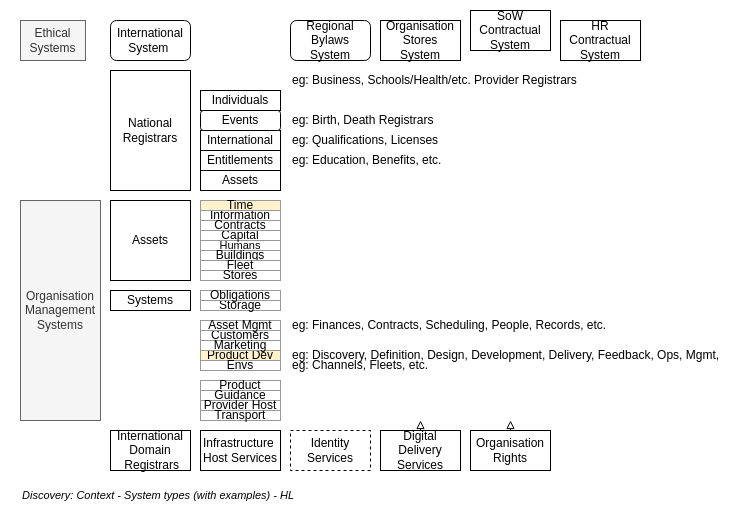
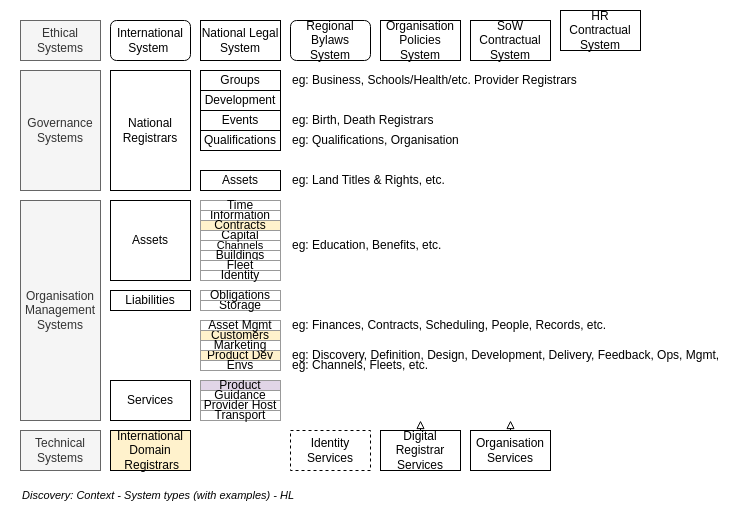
  <mxCell id="0" />
  <mxCell id="1" parent="0" />
  <mxCell id="2" value="International System&amp;nbsp;" style="whiteSpace=wrap;html=1;rounded=1;" vertex="1" parent="1"><mxGeometry x="110" y="20" width="80" height="40" as="geometry" /></mxCell>
- <mxCell id="4" value="Organisation Stores System" style="rounded=0;whiteSpace=wrap;html=1;" vertex="1" parent="1"><mxGeometry x="380" y="20" width="80" height="40" as="geometry" /></mxCell>
+ <mxCell id="3" value="National Legal System" style="rounded=0;whiteSpace=wrap;html=1;" vertex="1" parent="1"><mxGeometry x="200" y="20" width="80" height="40" as="geometry" /></mxCell>
+ <mxCell id="4" value="Organisation Policies System" style="rounded=0;whiteSpace=wrap;html=1;" vertex="1" parent="1"><mxGeometry x="380" y="20" width="80" height="40" as="geometry" /></mxCell>
  <mxCell id="5" value="Regional Bylaws System" style="whiteSpace=wrap;html=1;rounded=1;" vertex="1" parent="1"><mxGeometry x="290" y="20" width="80" height="40" as="geometry" /></mxCell>
- <mxCell id="6" value="SoW Contractual System" style="rounded=0;whiteSpace=wrap;html=1;" vertex="1" parent="1"><mxGeometry x="470" y="10" width="80" height="40" as="geometry" /></mxCell>
- <mxCell id="7" value="Infrastructure&amp;nbsp;&lt;br&gt;Host Services" style="rounded=0;whiteSpace=wrap;html=1;" vertex="1" parent="1"><mxGeometry x="200" y="430" width="80" height="40" as="geometry" /></mxCell>
- <mxCell id="8" value="HR Contractual System" style="rounded=0;whiteSpace=wrap;html=1;" vertex="1" parent="1"><mxGeometry x="560" y="20" width="80" height="40" as="geometry" /></mxCell>
- <mxCell id="9" value="International Domain&lt;br&gt;&amp;nbsp;Registrars" style="rounded=0;whiteSpace=wrap;html=1;" vertex="1" parent="1"><mxGeometry x="110" y="430" width="80" height="40" as="geometry" /></mxCell>
+ <mxCell id="6" value="SoW Contractual System" style="rounded=0;whiteSpace=wrap;html=1;" vertex="1" parent="1"><mxGeometry x="470" y="20" width="80" height="40" as="geometry" /></mxCell>
+ <mxCell id="8" value="HR Contractual System" style="rounded=0;whiteSpace=wrap;html=1;" vertex="1" parent="1"><mxGeometry x="560" y="10" width="80" height="40" as="geometry" /></mxCell>
+ <mxCell id="9" value="International Domain&lt;br&gt;&amp;nbsp;Registrars" style="rounded=0;whiteSpace=wrap;html=1;fillColor=#fff2cc;" vertex="1" parent="1"><mxGeometry x="110" y="430" width="80" height="40" as="geometry" /></mxCell>
  <mxCell id="10" value="National Registrars" style="rounded=0;whiteSpace=wrap;html=1;" vertex="1" parent="1"><mxGeometry x="110" y="70" width="80" height="120" as="geometry" /></mxCell>
- <mxCell id="11" value="Ethical Systems" style="rounded=0;whiteSpace=wrap;html=1;fillColor=#f5f5f5;fontColor=#333333;strokeColor=#666666;" vertex="1" parent="1"><mxGeometry x="20" y="20" width="65" height="40" as="geometry" /></mxCell>
+ <mxCell id="11" value="Ethical Systems" style="rounded=0;whiteSpace=wrap;html=1;fillColor=#f5f5f5;fontColor=#333333;strokeColor=#666666;" vertex="1" parent="1"><mxGeometry x="20" y="20" width="80" height="40" as="geometry" /></mxCell>
+ <mxCell id="12" value="Governance Systems" style="rounded=0;whiteSpace=wrap;html=1;fillColor=#f5f5f5;fontColor=#333333;strokeColor=#666666;" vertex="1" parent="1"><mxGeometry x="20" y="70" width="80" height="120" as="geometry" /></mxCell>
+ <mxCell id="13" value="Technical Systems" style="rounded=0;whiteSpace=wrap;html=1;fillColor=#f5f5f5;fontColor=#333333;strokeColor=#666666;" vertex="1" parent="1"><mxGeometry x="20" y="430" width="80" height="40" as="geometry" /></mxCell>
  <mxCell id="14" value="Identity&lt;br&gt;Services" style="rounded=0;whiteSpace=wrap;html=1;dashed=1;" vertex="1" parent="1"><mxGeometry x="290" y="430" width="80" height="40" as="geometry" /></mxCell>
- <mxCell id="15" value="Individuals" style="rounded=0;whiteSpace=wrap;html=1;" vertex="1" parent="1"><mxGeometry x="200" y="90" width="80" height="20" as="geometry" /></mxCell>
+ <mxCell id="15" value="Development" style="rounded=0;whiteSpace=wrap;html=1;" vertex="1" parent="1"><mxGeometry x="200" y="90" width="80" height="20" as="geometry" /></mxCell>
+ <mxCell id="16" value="Groups" style="rounded=0;whiteSpace=wrap;html=1;" vertex="1" parent="1"><mxGeometry x="200" y="70" width="80" height="20" as="geometry" /></mxCell>
  <mxCell id="17" value="eg: Business, Schools/Health/etc. Provider Registrars" style="text;html=1;strokeColor=none;fillColor=none;align=left;verticalAlign=middle;whiteSpace=wrap;rounded=0;" vertex="1" parent="1"><mxGeometry x="290" y="70" width="350" height="20" as="geometry" /></mxCell>
- <mxCell id="18" value="International" style="rounded=0;whiteSpace=wrap;html=1;" vertex="1" parent="1"><mxGeometry x="200" y="130" width="80" height="20" as="geometry" /></mxCell>
- <mxCell id="19" value="eg: Qualifications, Licenses" style="text;html=1;strokeColor=none;fillColor=none;align=left;verticalAlign=middle;whiteSpace=wrap;rounded=0;" vertex="1" parent="1"><mxGeometry x="290" y="130" width="350" height="20" as="geometry" /></mxCell>
- <mxCell id="20" value="Entitlements" style="rounded=0;whiteSpace=wrap;html=1;" vertex="1" parent="1"><mxGeometry x="200" y="150" width="80" height="20" as="geometry" /></mxCell>
- <mxCell id="21" value="eg: Education, Benefits, etc." style="text;html=1;strokeColor=none;fillColor=none;align=left;verticalAlign=middle;whiteSpace=wrap;rounded=0;" vertex="1" parent="1"><mxGeometry x="290" y="150" width="350" height="20" as="geometry" /></mxCell>
+ <mxCell id="18" value="Qualifications" style="rounded=0;whiteSpace=wrap;html=1;" vertex="1" parent="1"><mxGeometry x="200" y="130" width="80" height="20" as="geometry" /></mxCell>
+ <mxCell id="19" value="eg: Qualifications, Organisation" style="text;html=1;strokeColor=none;fillColor=none;align=left;verticalAlign=middle;whiteSpace=wrap;rounded=0;" vertex="1" parent="1"><mxGeometry x="290" y="130" width="350" height="20" as="geometry" /></mxCell>
+ <mxCell id="21" value="eg: Education, Benefits, etc." style="text;html=1;strokeColor=none;fillColor=none;align=left;verticalAlign=middle;whiteSpace=wrap;rounded=0;" vertex="1" parent="1"><mxGeometry x="290" y="235" width="350" height="20" as="geometry" /></mxCell>
  <mxCell id="22" value="Assets" style="rounded=0;whiteSpace=wrap;html=1;" vertex="1" parent="1"><mxGeometry x="200" y="170" width="80" height="20" as="geometry" /></mxCell>
+ <mxCell id="23" value="eg: Land Titles &amp;amp; Rights, etc." style="text;html=1;strokeColor=none;fillColor=none;align=left;verticalAlign=middle;whiteSpace=wrap;rounded=0;" vertex="1" parent="1"><mxGeometry x="290" y="170" width="350" height="20" as="geometry" /></mxCell>
  <mxCell id="24" style="rounded=0;orthogonalLoop=1;jettySize=auto;html=1;endArrow=block;endFill=0;" edge="1" parent="1" source="25"><mxGeometry relative="1" as="geometry"><mxPoint x="420" y="420" as="targetPoint" /></mxGeometry></mxCell>
- <mxCell id="25" value="Digital&lt;br&gt;Delivery&lt;br&gt;Services" style="rounded=0;whiteSpace=wrap;html=1;" vertex="1" parent="1"><mxGeometry x="380" y="430" width="80" height="40" as="geometry" /></mxCell>
- <mxCell id="26" value="Organisation&lt;br&gt;Rights" style="rounded=0;whiteSpace=wrap;html=1;" vertex="1" parent="1"><mxGeometry x="470" y="430" width="80" height="40" as="geometry" /></mxCell>
- <mxCell id="27" value="Events" style="whiteSpace=wrap;html=1;rounded=1;" vertex="1" parent="1"><mxGeometry x="200" y="110" width="80" height="20" as="geometry" /></mxCell>
+ <mxCell id="25" value="Digital&lt;br&gt;Registrar&lt;br&gt;Services" style="rounded=0;whiteSpace=wrap;html=1;" vertex="1" parent="1"><mxGeometry x="380" y="430" width="80" height="40" as="geometry" /></mxCell>
+ <mxCell id="26" value="Organisation&lt;br&gt;Services" style="rounded=0;whiteSpace=wrap;html=1;" vertex="1" parent="1"><mxGeometry x="470" y="430" width="80" height="40" as="geometry" /></mxCell>
+ <mxCell id="27" value="Events" style="rounded=0;whiteSpace=wrap;html=1;" vertex="1" parent="1"><mxGeometry x="200" y="110" width="80" height="20" as="geometry" /></mxCell>
  <mxCell id="28" value="eg: Birth, Death Registrars" style="text;html=1;strokeColor=none;fillColor=none;align=left;verticalAlign=middle;whiteSpace=wrap;rounded=0;" vertex="1" parent="1"><mxGeometry x="290" y="110" width="350" height="20" as="geometry" /></mxCell>
- <mxCell id="29" value="&lt;span style=&quot;font-size: 11px;&quot;&gt;Humans&lt;/span&gt;" style="rounded=0;whiteSpace=wrap;html=1;strokeColor=#999999;" vertex="1" parent="1"><mxGeometry x="200" y="240" width="80" height="10" as="geometry" /></mxCell>
+ <mxCell id="29" value="&lt;span style=&quot;font-size: 11px;&quot;&gt;Channels&lt;/span&gt;" style="rounded=0;whiteSpace=wrap;html=1;strokeColor=#999999;" vertex="1" parent="1"><mxGeometry x="200" y="240" width="80" height="10" as="geometry" /></mxCell>
  <mxCell id="30" value="Organisation&lt;br&gt;Management Systems" style="rounded=0;whiteSpace=wrap;html=1;fillColor=#f5f5f5;fontColor=#333333;strokeColor=#666666;" vertex="1" parent="1"><mxGeometry x="20" y="200" width="80" height="220" as="geometry" /></mxCell>
  <mxCell id="31" value="Assets" style="rounded=0;whiteSpace=wrap;html=1;" vertex="1" parent="1"><mxGeometry x="110" y="200" width="80" height="80" as="geometry" /></mxCell>
- <mxCell id="32" value="Systems" style="rounded=0;whiteSpace=wrap;html=1;" vertex="1" parent="1"><mxGeometry x="110" y="290" width="80" height="20" as="geometry" /></mxCell>
+ <mxCell id="32" value="Liabilities" style="rounded=0;whiteSpace=wrap;html=1;" vertex="1" parent="1"><mxGeometry x="110" y="290" width="80" height="20" as="geometry" /></mxCell>
+ <mxCell id="33" value="Services" style="rounded=0;whiteSpace=wrap;html=1;" vertex="1" parent="1"><mxGeometry x="110" y="380" width="80" height="40" as="geometry" /></mxCell>
  <mxCell id="34" value="Buildings" style="rounded=0;whiteSpace=wrap;html=1;strokeColor=#999999;" vertex="1" parent="1"><mxGeometry x="200" y="250" width="80" height="10" as="geometry" /></mxCell>
  <mxCell id="35" value="Fleet" style="rounded=0;whiteSpace=wrap;html=1;strokeColor=#999999;" vertex="1" parent="1"><mxGeometry x="200" y="260" width="80" height="10" as="geometry" /></mxCell>
  <mxCell id="36" value="Capital" style="rounded=0;whiteSpace=wrap;html=1;strokeColor=#999999;" vertex="1" parent="1"><mxGeometry x="200" y="230" width="80" height="10" as="geometry" /></mxCell>
  <mxCell id="37" value="Storage" style="rounded=0;whiteSpace=wrap;html=1;strokeColor=#999999;" vertex="1" parent="1"><mxGeometry x="200" y="300" width="80" height="10" as="geometry" /></mxCell>
  <mxCell id="38" value="Information" style="rounded=0;whiteSpace=wrap;html=1;strokeColor=#999999;" vertex="1" parent="1"><mxGeometry x="200" y="210" width="80" height="10" as="geometry" /></mxCell>
- <mxCell id="39" value="Stores" style="rounded=0;whiteSpace=wrap;html=1;strokeColor=#999999;" vertex="1" parent="1"><mxGeometry x="200" y="270" width="80" height="10" as="geometry" /></mxCell>
+ <mxCell id="39" value="Identity" style="rounded=0;whiteSpace=wrap;html=1;strokeColor=#999999;" vertex="1" parent="1"><mxGeometry x="200" y="270" width="80" height="10" as="geometry" /></mxCell>
  <mxCell id="40" value="Obligations" style="rounded=0;whiteSpace=wrap;html=1;strokeColor=#999999;" vertex="1" parent="1"><mxGeometry x="200" y="290" width="80" height="10" as="geometry" /></mxCell>
- <mxCell id="41" value="Contracts" style="rounded=0;whiteSpace=wrap;html=1;strokeColor=#999999;" vertex="1" parent="1"><mxGeometry x="200" y="220" width="80" height="10" as="geometry" /></mxCell>
- <mxCell id="42" value="Product" style="rounded=0;whiteSpace=wrap;html=1;strokeColor=#999999;" vertex="1" parent="1"><mxGeometry x="200" y="380" width="80" height="10" as="geometry" /></mxCell>
+ <mxCell id="41" value="Contracts" style="rounded=0;whiteSpace=wrap;html=1;strokeColor=#999999;fillColor=#fff2cc;" vertex="1" parent="1"><mxGeometry x="200" y="220" width="80" height="10" as="geometry" /></mxCell>
+ <mxCell id="42" value="Product" style="rounded=0;whiteSpace=wrap;html=1;strokeColor=#999999;fillColor=#e1d5e7;" vertex="1" parent="1"><mxGeometry x="200" y="380" width="80" height="10" as="geometry" /></mxCell>
  <mxCell id="43" value="Guidance" style="rounded=0;whiteSpace=wrap;html=1;strokeColor=#999999;" vertex="1" parent="1"><mxGeometry x="200" y="390" width="80" height="10" as="geometry" /></mxCell>
  <mxCell id="44" value="Provider Host" style="rounded=0;whiteSpace=wrap;html=1;strokeColor=#999999;" vertex="1" parent="1"><mxGeometry x="200" y="400" width="80" height="10" as="geometry" /></mxCell>
  <mxCell id="45" value="Transport" style="rounded=0;whiteSpace=wrap;html=1;strokeColor=#999999;" vertex="1" parent="1"><mxGeometry x="200" y="410" width="80" height="10" as="geometry" /></mxCell>
  <mxCell id="46" value="Product Dev" style="rounded=0;whiteSpace=wrap;html=1;strokeColor=#999999;fillColor=#fff2cc;" vertex="1" parent="1"><mxGeometry x="200" y="350" width="80" height="10" as="geometry" /></mxCell>
  <mxCell id="47" value="Envs" style="rounded=0;whiteSpace=wrap;html=1;strokeColor=#999999;" vertex="1" parent="1"><mxGeometry x="200" y="360" width="80" height="10" as="geometry" /></mxCell>
- <mxCell id="48" value="Customers" style="rounded=0;whiteSpace=wrap;html=1;strokeColor=#999999;" vertex="1" parent="1"><mxGeometry x="200" y="330" width="80" height="10" as="geometry" /></mxCell>
- <mxCell id="49" value="Time" style="rounded=0;whiteSpace=wrap;html=1;strokeColor=#999999;fillColor=#fff2cc;" vertex="1" parent="1"><mxGeometry x="200" y="200" width="80" height="10" as="geometry" /></mxCell>
+ <mxCell id="48" value="Customers" style="rounded=0;whiteSpace=wrap;html=1;strokeColor=#999999;fillColor=#fff2cc;" vertex="1" parent="1"><mxGeometry x="200" y="330" width="80" height="10" as="geometry" /></mxCell>
+ <mxCell id="49" value="Time" style="rounded=0;whiteSpace=wrap;html=1;strokeColor=#999999;" vertex="1" parent="1"><mxGeometry x="200" y="200" width="80" height="10" as="geometry" /></mxCell>
  <mxCell id="50" value="Asset Mgmt" style="rounded=0;whiteSpace=wrap;html=1;strokeColor=#999999;" vertex="1" parent="1"><mxGeometry x="200" y="320" width="80" height="10" as="geometry" /></mxCell>
  <mxCell id="51" value="Marketing" style="rounded=0;whiteSpace=wrap;html=1;strokeColor=#999999;" vertex="1" parent="1"><mxGeometry x="200" y="340" width="80" height="10" as="geometry" /></mxCell>
  <mxCell id="52" value="eg: Finances, Contracts, Scheduling, People, Records, etc." style="text;html=1;strokeColor=none;fillColor=none;align=left;verticalAlign=middle;whiteSpace=wrap;rounded=0;" vertex="1" parent="1"><mxGeometry x="290" y="315" width="350" height="20" as="geometry" /></mxCell>
  <mxCell id="53" value="eg: Discovery, Definition, Design, Development, Delivery, Feedback, Ops, Mgmt," style="text;html=1;strokeColor=none;fillColor=none;align=left;verticalAlign=middle;whiteSpace=wrap;rounded=0;" vertex="1" parent="1"><mxGeometry x="290" y="345" width="430" height="20" as="geometry" /></mxCell>
  <mxCell id="54" value="eg: Channels, Fleets, etc." style="text;html=1;strokeColor=none;fillColor=none;align=left;verticalAlign=middle;whiteSpace=wrap;rounded=0;" vertex="1" parent="1"><mxGeometry x="290" y="355" width="310" height="20" as="geometry" /></mxCell>
  <mxCell id="55" style="rounded=0;orthogonalLoop=1;jettySize=auto;html=1;endArrow=block;endFill=0;" edge="1" parent="1"><mxGeometry relative="1" as="geometry"><mxPoint x="510" y="420" as="targetPoint" /><mxPoint x="510" y="430" as="sourcePoint" /></mxGeometry></mxCell>
  <mxCell id="56" value="&lt;i&gt;Discovery: Context - System types (with examples) - HL&lt;/i&gt;" style="text;html=1;strokeColor=none;fillColor=none;align=left;verticalAlign=middle;whiteSpace=wrap;rounded=0;fontSize=11;" vertex="1" parent="1"><mxGeometry x="20" y="490" width="540" height="10" as="geometry" /></mxCell>
